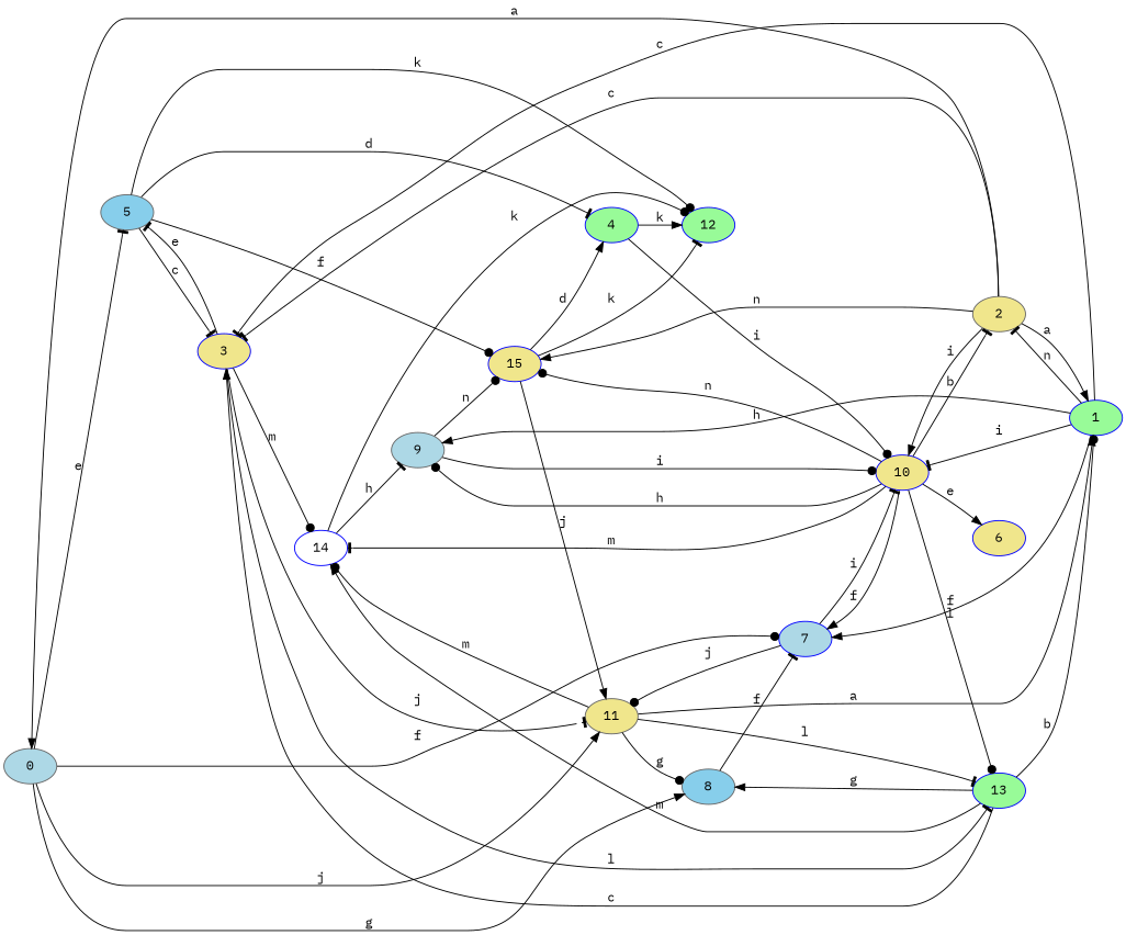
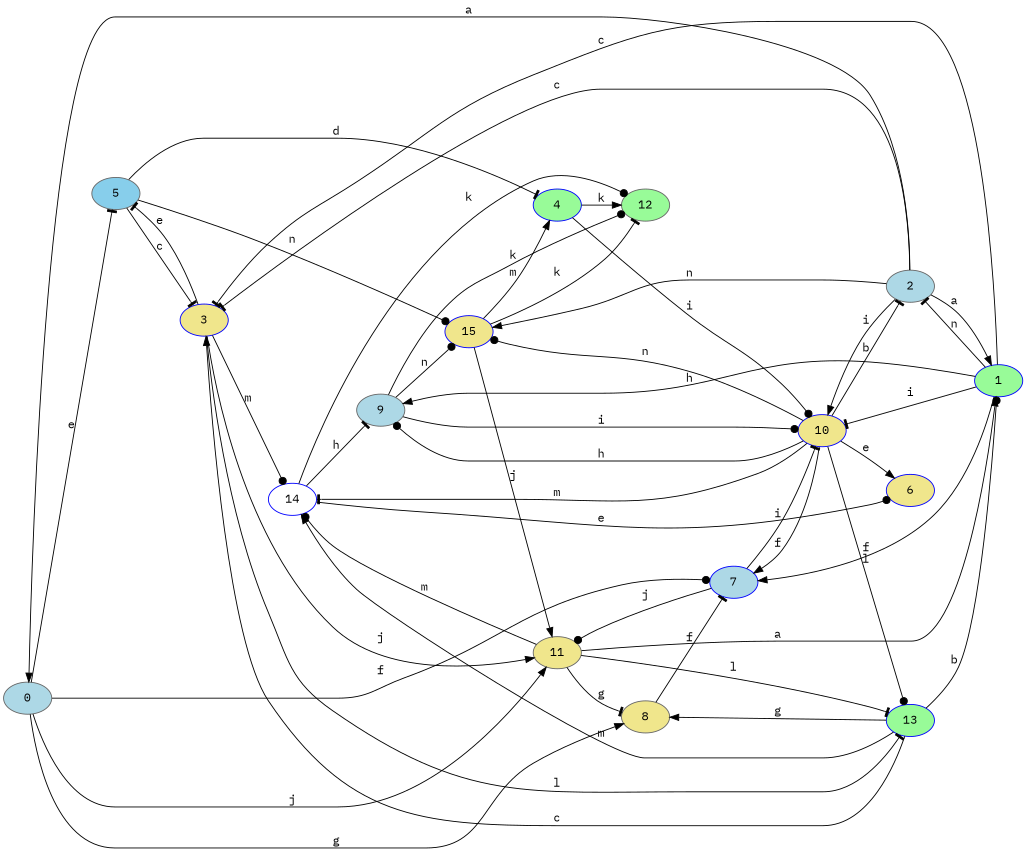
  strict digraph {
    fontname="IBM Plex Mono"
    rankdir=LR
    node [color=blue fillcolor=khaki fontname="IBM Plex Mono" style=filled]
    edge [arrowhead=normal fontname="IBM Plex Mono"]
    0 [color=gray40 fillcolor=lightblue]
    5 [color=gray40 fillcolor=skyblue]
    7 [fillcolor=lightblue]
-   8 [color=gray40 fillcolor=skyblue]
+   8 [color=gray40]
    11 [color=gray40]
    3
    4 [fillcolor=palegreen]
    15
    10
    1 [fillcolor=palegreen]
    13 [fillcolor=palegreen]
    14 [fillcolor=white]
-   2 [color=gray40]
+   2 [color=gray40 fillcolor=lightblue]
    9 [color=gray40 fillcolor=lightblue]
-   12 [fillcolor=palegreen]
+   12 [color=gray40 fillcolor=palegreen]
    6
    0 -> 5 [arrowhead=tee label=e]
    0 -> 7 [arrowhead=dot label=f]
    0 -> 8 [label=g]
    0 -> 11 [label=j]
    5 -> 3 [arrowhead=tee label=c]
    5 -> 4 [arrowhead=tee label=d]
-   5 -> 15 [arrowhead=dot label=f]
+   5 -> 15 [arrowhead=dot label=n]
    7 -> 11 [arrowhead=dot label=j]
    7 -> 10 [arrowhead=tee label=i]
    8 -> 7 [arrowhead=tee label=f]
-   11 -> 8 [arrowhead=dot label=g]
+   11 -> 8 [arrowhead=tee label=g]
    11 -> 1 [label=a]
    11 -> 13 [arrowhead=tee label=l]
    11 -> 14 [arrowhead=dot label=m]
    3 -> 5 [arrowhead=tee label=e]
-   3 -> 11 [arrowhead=tee label=j]
+   3 -> 11 [label=j]
    3 -> 13 [arrowhead=tee label=l]
    3 -> 14 [arrowhead=dot label=m]
    4 -> 10 [arrowhead=dot label=i]
    4 -> 12 [label=k]
    15 -> 11 [label=j]
-   15 -> 4 [label=d]
+   15 -> 4 [label=m]
    15 -> 12 [arrowhead=tee label=k]
    10 -> 7 [label=f]
    10 -> 15 [arrowhead=dot label=n]
    10 -> 13 [arrowhead=dot label=l]
    10 -> 14 [arrowhead=tee label=m]
    10 -> 2 [arrowhead=tee label=b]
    10 -> 9 [arrowhead=dot label=h]
    10 -> 6 [label=e]
    1 -> 7 [label=f]
    1 -> 3 [arrowhead=tee label=c]
    1 -> 10 [arrowhead=tee label=i]
    1 -> 2 [arrowhead=tee label=n]
    1 -> 9 [label=h]
    13 -> 8 [label=g]
    13 -> 3 [label=c]
    13 -> 1 [arrowhead=dot label=b]
    13 -> 14 [label=m]
    14 -> 9 [arrowhead=tee label=h]
    14 -> 12 [arrowhead=dot label=k]
+   14 -> 6 [arrowhead=dot label=e]
    2 -> 0 [label=a]
    2 -> 3 [arrowhead=tee label=c]
    2 -> 15 [label=n]
    2 -> 10 [label=i]
    2 -> 1 [label=a]
    9 -> 15 [arrowhead=dot label=n]
    9 -> 10 [arrowhead=dot label=i]
-   5 -> 12 [arrowhead=dot label=k]
+   9 -> 12 [arrowhead=dot label=k]
  }
